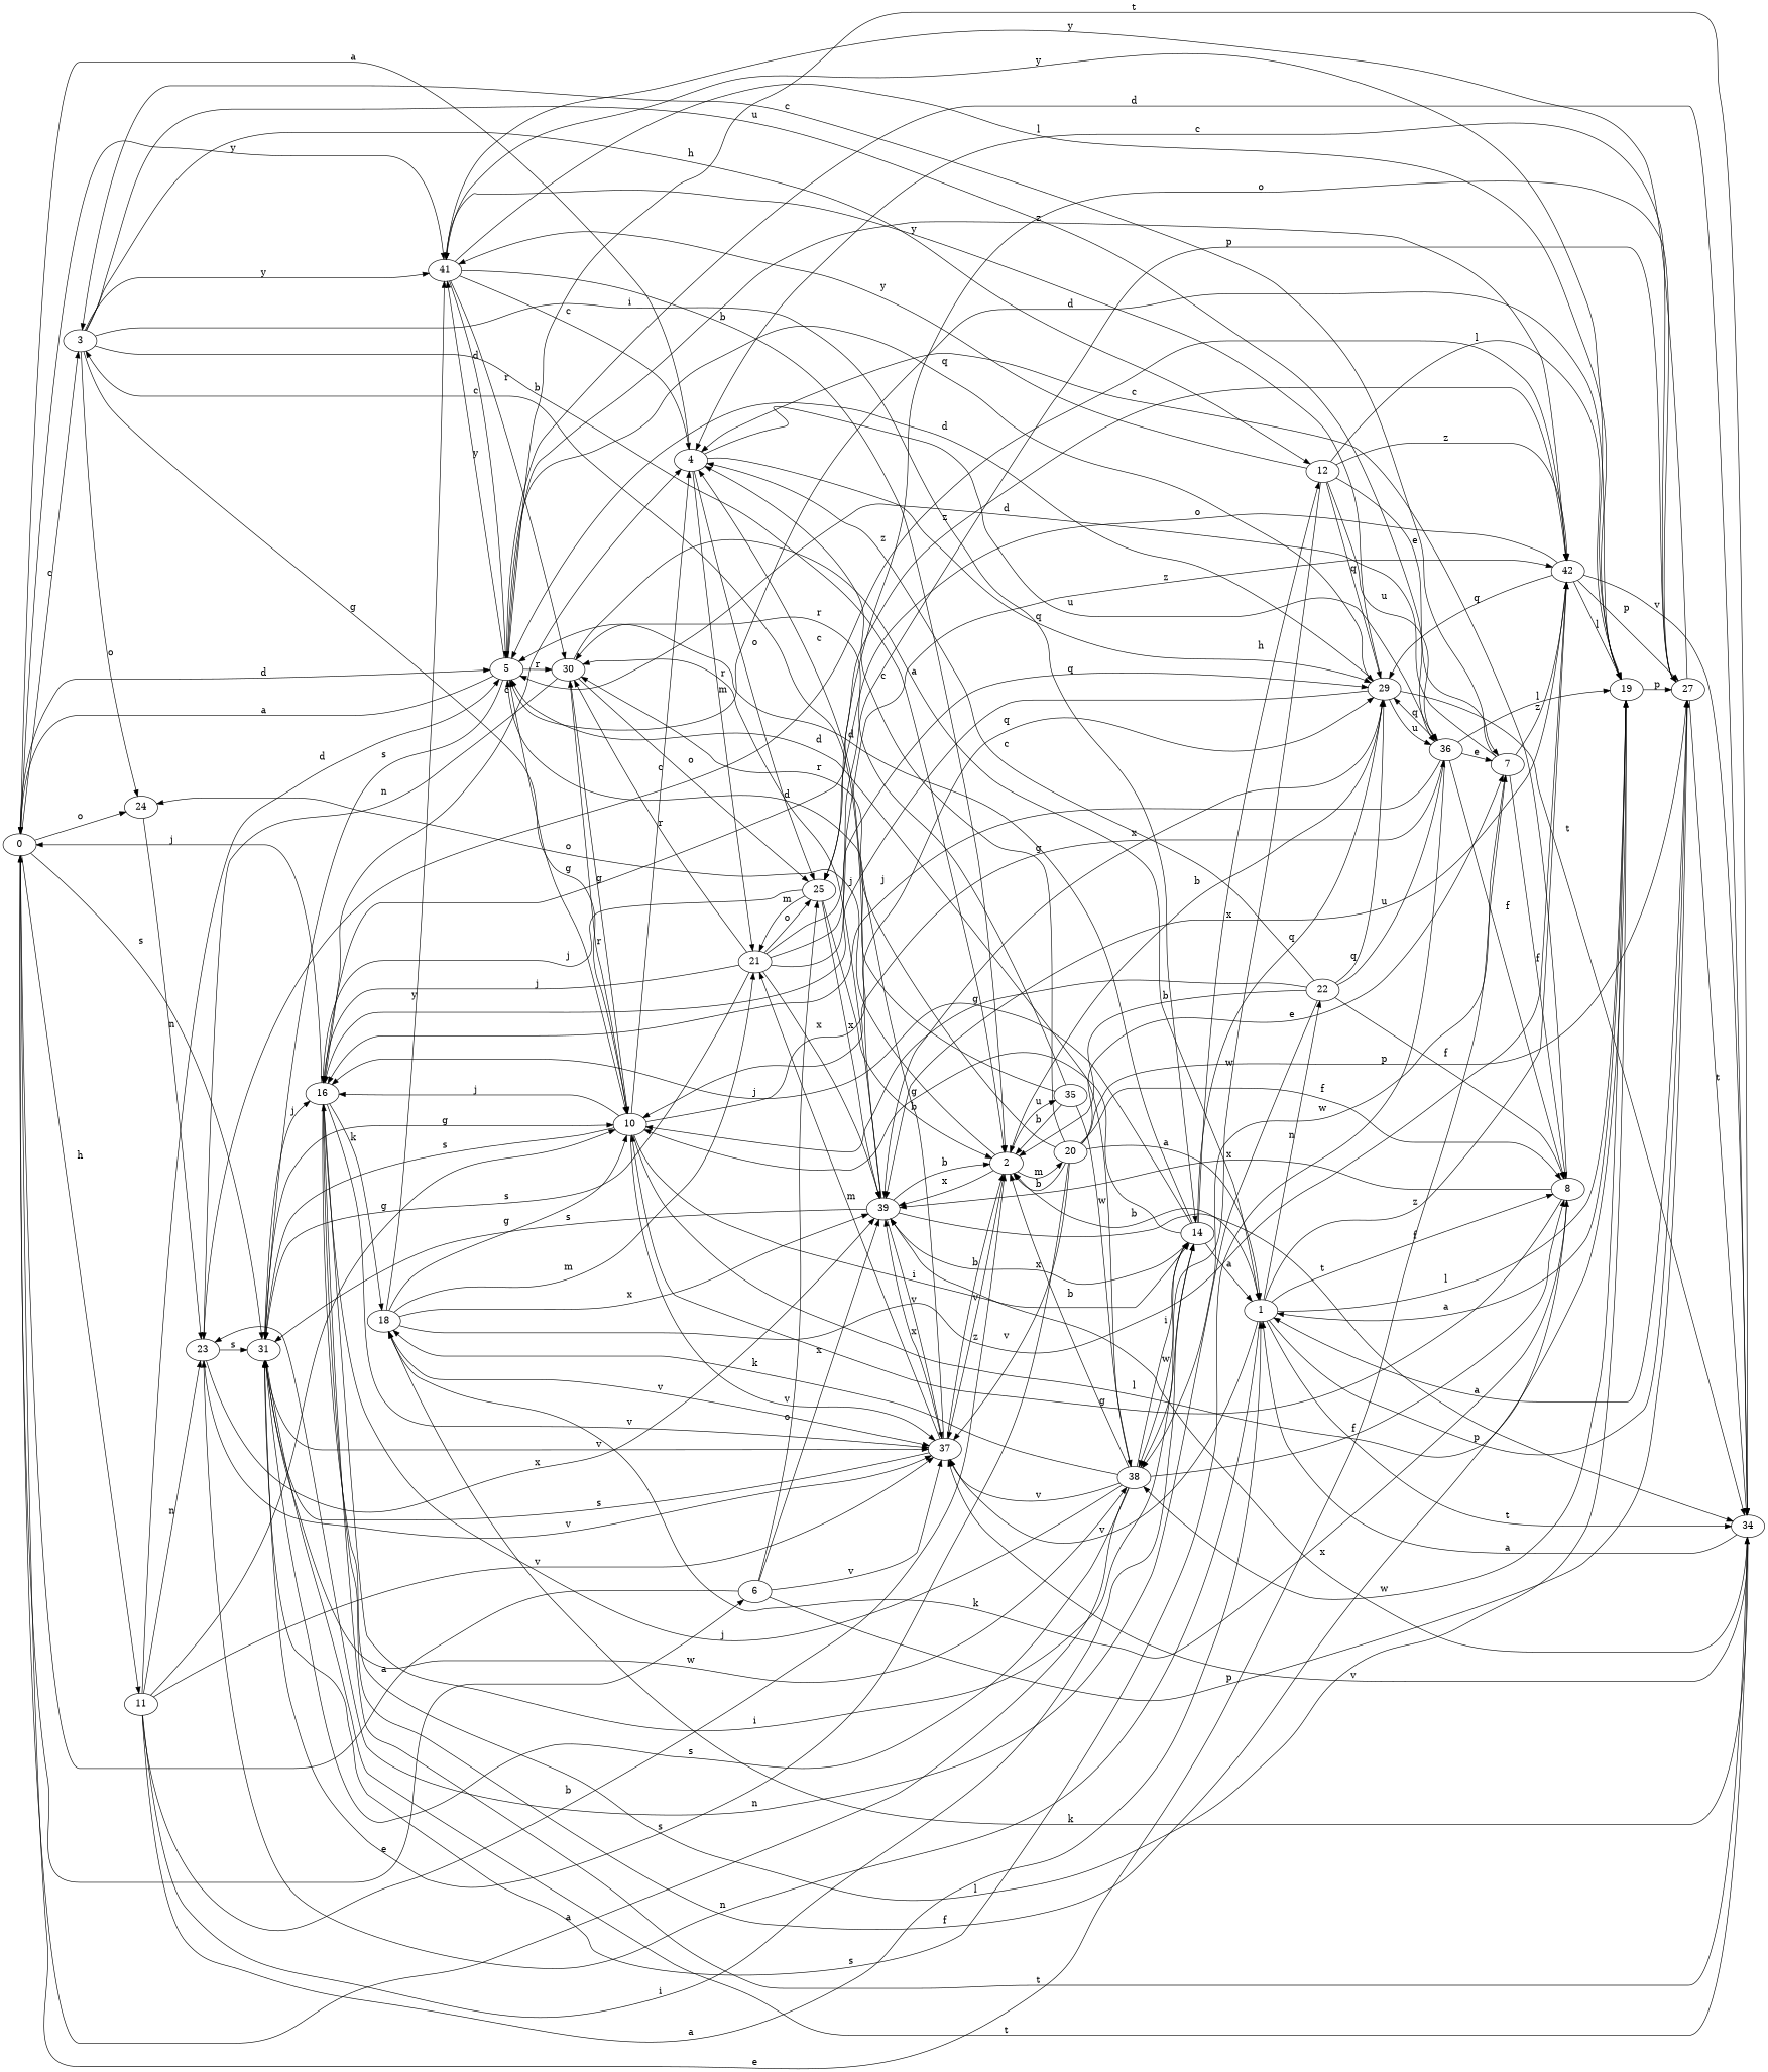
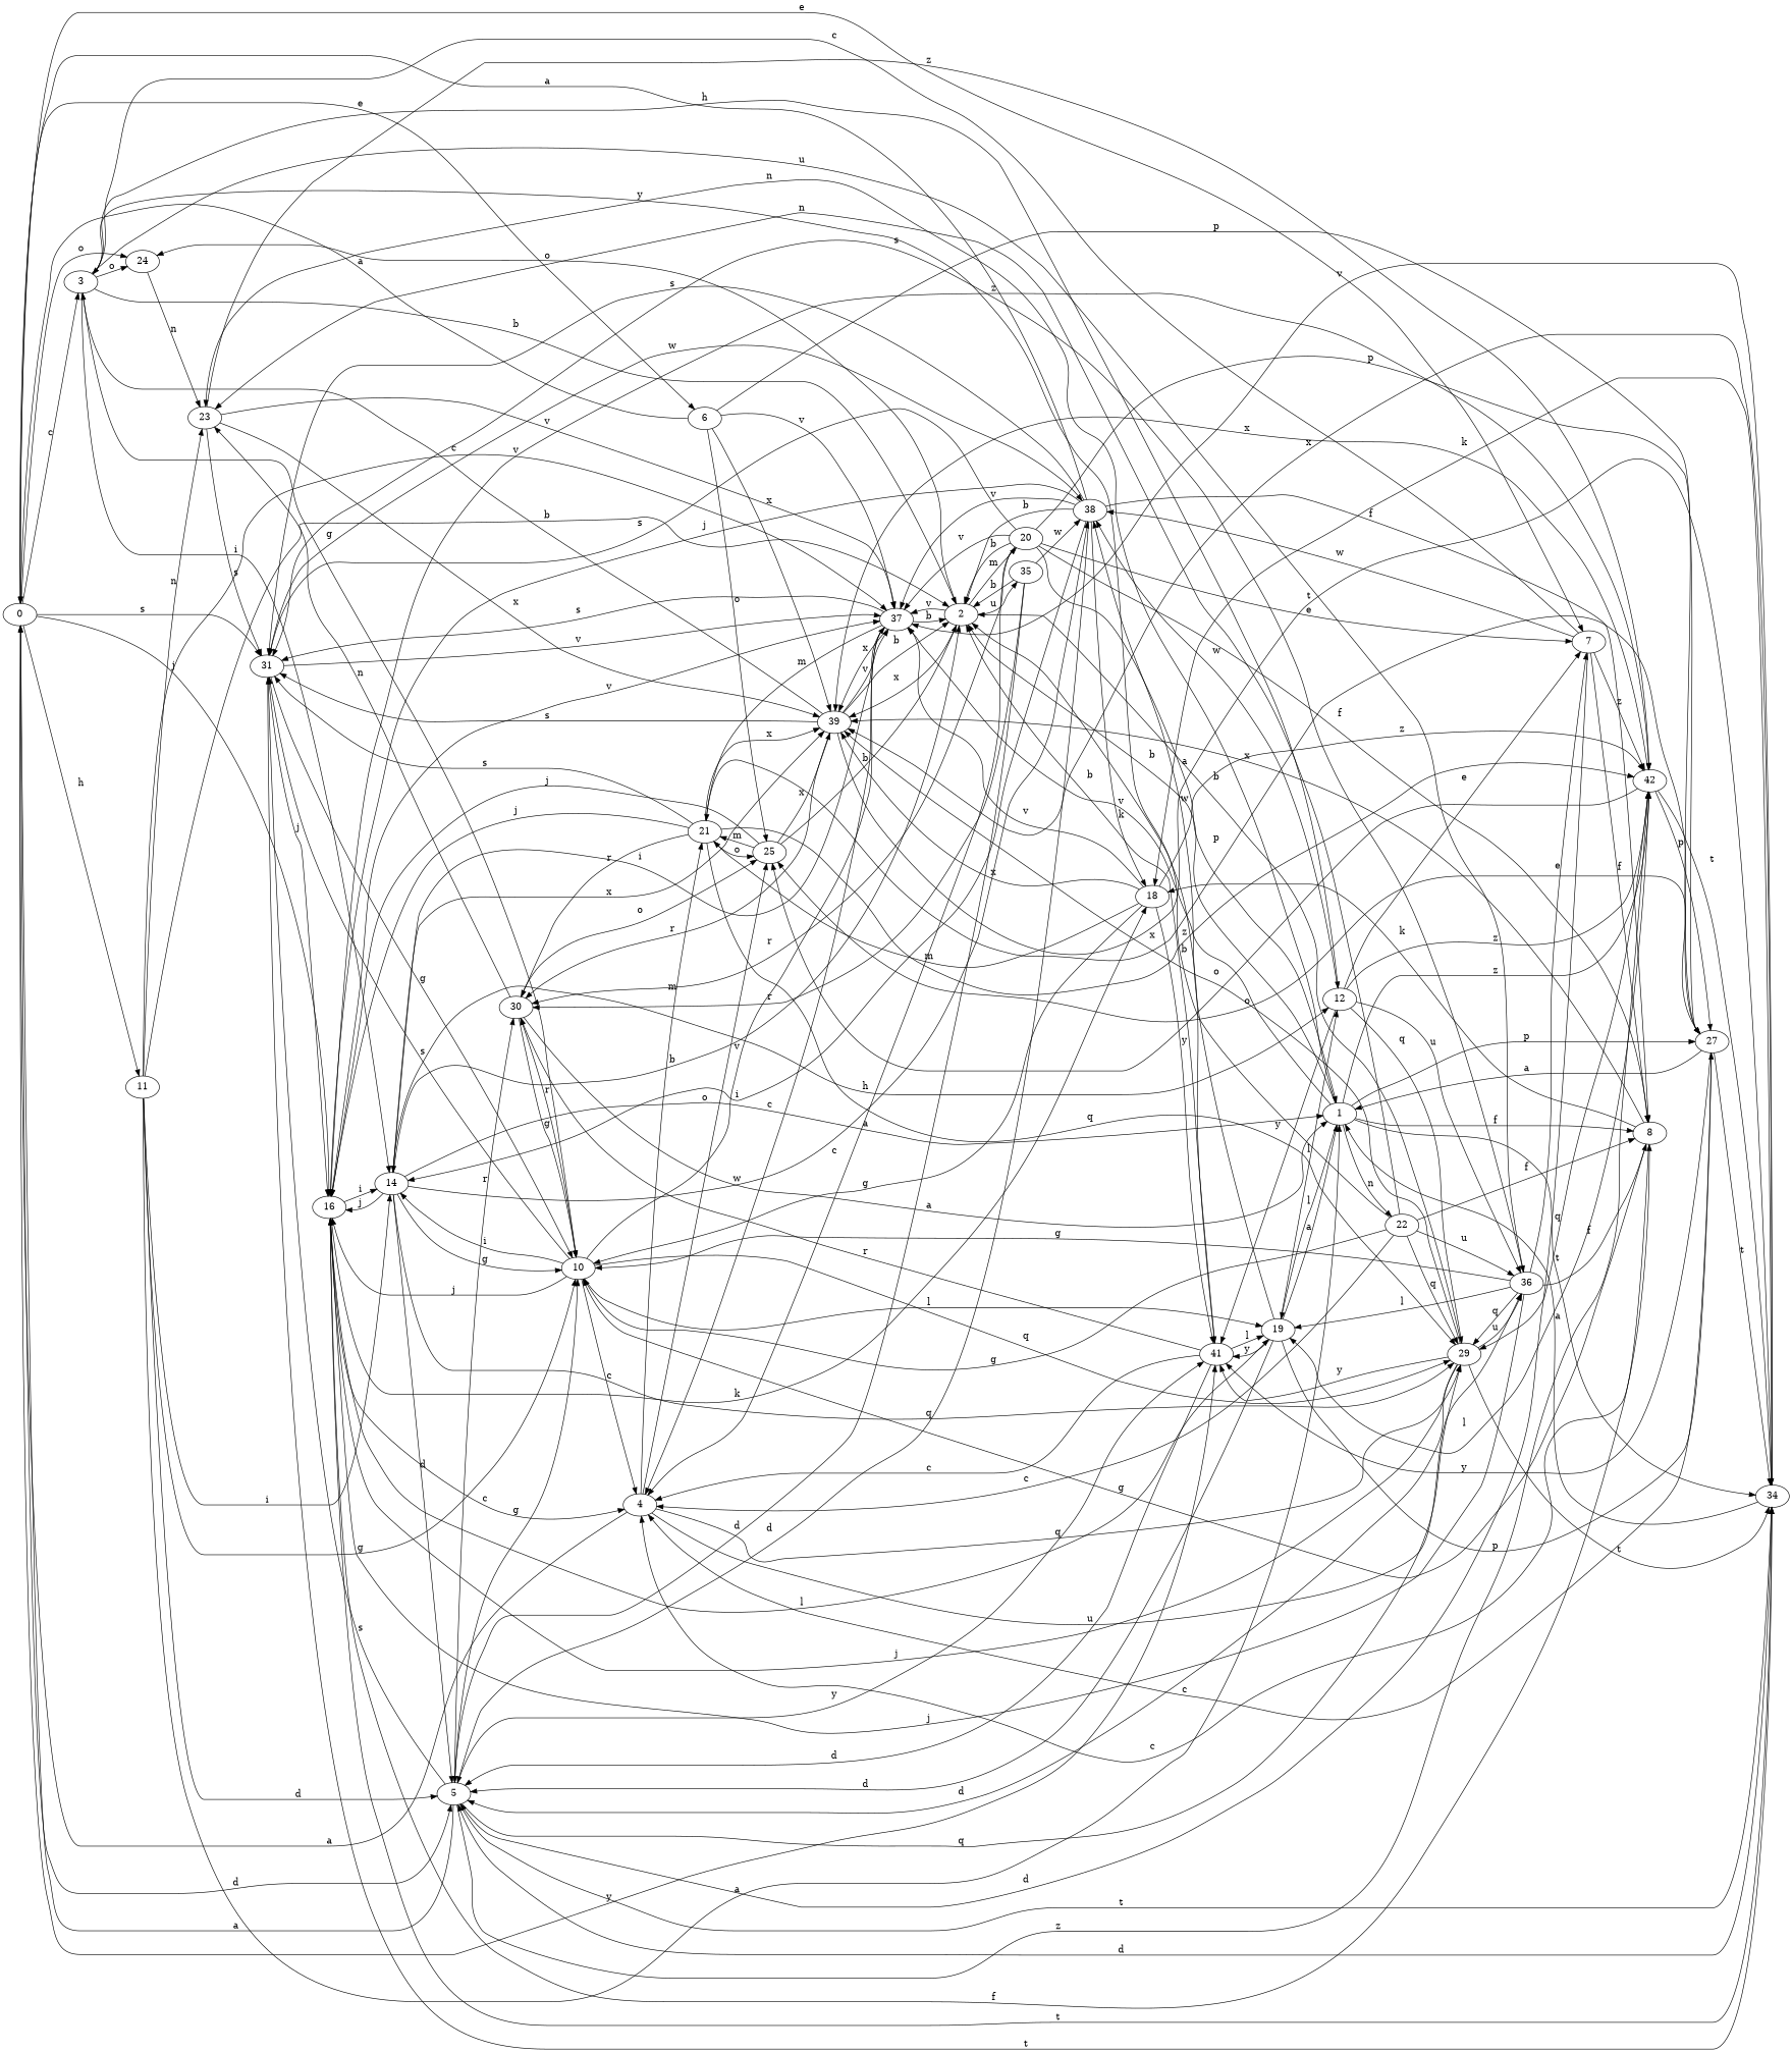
  strict digraph {
    rankdir=LR
    0
    3
    5
    6
    7
    11
    16
    24
    31
    41
    2
    10
    12
    14
    36
    34
    42
    29
    30
    27
    37
    39
    25
    8
    38
    1
    23
    19
    4
    18
    22
    20
    35
    21
    0 -> 3 [label=c]
    0 -> 5 [label=d]
    0 -> 6 [label=e]
    0 -> 7 [label=e]
    0 -> 11 [label=h]
-   16 -> 0 [label=j]
+   0 -> 16 [label=j]
    0 -> 24 [label=o]
    0 -> 31 [label=s]
    0 -> 41 [label=y]
    3 -> 24 [label=o]
    3 -> 41 [label=y]
    3 -> 2 [label=b]
    3 -> 10 [label=g]
    3 -> 12 [label=h]
    3 -> 14 [label=i]
    3 -> 36 [label=u]
    5 -> 0 [label=a]
    5 -> 31 [label=s]
    5 -> 41 [label=y]
    5 -> 10 [label=g]
    5 -> 34 [label=t]
    5 -> 42 [label=z]
    5 -> 29 [label=q]
    5 -> 30 [label=r]
    6 -> 0 [label=a]
    6 -> 27 [label=p]
    6 -> 37 [label=v]
    6 -> 39 [label=x]
    6 -> 25 [label=o]
    7 -> 3 [label=c]
    7 -> 5 [label=d]
    7 -> 42 [label=z]
    7 -> 8 [label=f]
    7 -> 38 [label=w]
    11 -> 5 [label=d]
    11 -> 2 [label=b]
    11 -> 10 [label=g]
    11 -> 14 [label=i]
    11 -> 37 [label=v]
    11 -> 1 [label=a]
    11 -> 23 [label=n]
    16 -> 14 [label=i]
    16 -> 34 [label=t]
    16 -> 42 [label=z]
    16 -> 37 [label=v]
    16 -> 8 [label=f]
    16 -> 19 [label=l]
    16 -> 4 [label=c]
    16 -> 18 [label=k]
    24 -> 23 [label=n]
    31 -> 16 [label=j]
    31 -> 10 [label=g]
    31 -> 34 [label=t]
    31 -> 37 [label=v]
    31 -> 38 [label=w]
    41 -> 5 [label=d]
    41 -> 2 [label=b]
    41 -> 30 [label=r]
    41 -> 19 [label=l]
    41 -> 4 [label=c]
    2 -> 24 [label=o]
    2 -> 37 [label=v]
    2 -> 39 [label=x]
    2 -> 20 [label=m]
    2 -> 35 [label=u]
    10 -> 16 [label=j]
    10 -> 31 [label=s]
    10 -> 14 [label=i]
    10 -> 29 [label=q]
    10 -> 30 [label=r]
    10 -> 37 [label=v]
    10 -> 19 [label=l]
    10 -> 4 [label=c]
    12 -> 7 [label=e]
    12 -> 41 [label=y]
    12 -> 36 [label=u]
    12 -> 42 [label=z]
    12 -> 29 [label=q]
    12 -> 38 [label=w]
-   12 -> 19 [label=l]
+   19 -> 12 [label=l]
    14 -> 5 [label=d]
    14 -> 16 [label=j]
+   14 -> 2 [label=b]
    14 -> 10 [label=g]
    14 -> 12 [label=h]
    14 -> 29 [label=q]
    14 -> 39 [label=x]
    14 -> 38 [label=w]
    14 -> 1 [label=a]
    36 -> 7 [label=e]
    36 -> 16 [label=j]
    36 -> 31 [label=s]
    36 -> 10 [label=g]
    36 -> 29 [label=q]
    36 -> 8 [label=f]
    36 -> 19 [label=l]
    34 -> 5 [label=d]
    34 -> 37 [label=v]
    34 -> 39 [label=x]
    34 -> 1 [label=a]
    34 -> 18 [label=k]
-   42 -> 34 [label=v]
+   42 -> 34 [label=t]
    42 -> 29 [label=q]
    42 -> 27 [label=p]
    42 -> 39 [label=x]
    42 -> 25 [label=o]
    42 -> 19 [label=l]
    29 -> 5 [label=d]
    29 -> 16 [label=j]
    29 -> 41 [label=y]
    29 -> 2 [label=b]
    29 -> 36 [label=u]
    29 -> 34 [label=t]
    29 -> 39 [label=x]
    30 -> 10 [label=g]
    30 -> 25 [label=o]
    30 -> 1 [label=a]
    30 -> 23 [label=n]
    27 -> 41 [label=y]
    27 -> 34 [label=t]
    27 -> 25 [label=o]
    27 -> 1 [label=a]
    27 -> 4 [label=c]
    37 -> 31 [label=s]
    37 -> 2 [label=b]
+   37 -> 14 [label=i]
    37 -> 39 [label=x]
    37 -> 4 [label=c]
    37 -> 21 [label=m]
    39 -> 3 [label=c]
    39 -> 31 [label=s]
    39 -> 2 [label=b]
    39 -> 34 [label=t]
    39 -> 30 [label=r]
    39 -> 37 [label=v]
    25 -> 16 [label=j]
    25 -> 2 [label=b]
    25 -> 39 [label=x]
    25 -> 21 [label=m]
    8 -> 10 [label=g]
    8 -> 39 [label=x]
    8 -> 4 [label=c]
    8 -> 18 [label=k]
    38 -> 0 [label=a]
    38 -> 5 [label=d]
    38 -> 16 [label=j]
    38 -> 31 [label=s]
    38 -> 2 [label=b]
    38 -> 14 [label=i]
    38 -> 37 [label=v]
    38 -> 8 [label=f]
    38 -> 18 [label=k]
    1 -> 2 [label=b]
    1 -> 34 [label=t]
    1 -> 42 [label=z]
    1 -> 27 [label=p]
    1 -> 37 [label=v]
    1 -> 8 [label=f]
    1 -> 23 [label=n]
    1 -> 19 [label=l]
    1 -> 22 [label=n]
    23 -> 31 [label=s]
    23 -> 42 [label=z]
    23 -> 37 [label=v]
    23 -> 39 [label=x]
    19 -> 5 [label=d]
    19 -> 41 [label=y]
    19 -> 27 [label=p]
    19 -> 38 [label=w]
    19 -> 1 [label=a]
    4 -> 0 [label=a]
    4 -> 36 [label=u]
    4 -> 29 [label=q]
    4 -> 25 [label=o]
    4 -> 21 [label=m]
    18 -> 41 [label=y]
    18 -> 10 [label=g]
    18 -> 42 [label=z]
    18 -> 37 [label=v]
    18 -> 39 [label=x]
    18 -> 21 [label=m]
    22 -> 2 [label=b]
    22 -> 10 [label=g]
    22 -> 36 [label=u]
    22 -> 29 [label=q]
    22 -> 8 [label=f]
    22 -> 23 [label=n]
    22 -> 4 [label=c]
    20 -> 7 [label=e]
    20 -> 31 [label=s]
    20 -> 2 [label=b]
    20 -> 30 [label=r]
    20 -> 27 [label=p]
    20 -> 37 [label=v]
    20 -> 8 [label=f]
    20 -> 1 [label=a]
    20 -> 4 [label=c]
    35 -> 5 [label=d]
    35 -> 2 [label=b]
    35 -> 30 [label=r]
    35 -> 38 [label=w]
    21 -> 16 [label=j]
    21 -> 31 [label=s]
    21 -> 42 [label=z]
    21 -> 29 [label=q]
    21 -> 30 [label=r]
    21 -> 27 [label=p]
    21 -> 39 [label=x]
    21 -> 25 [label=o]
  }
